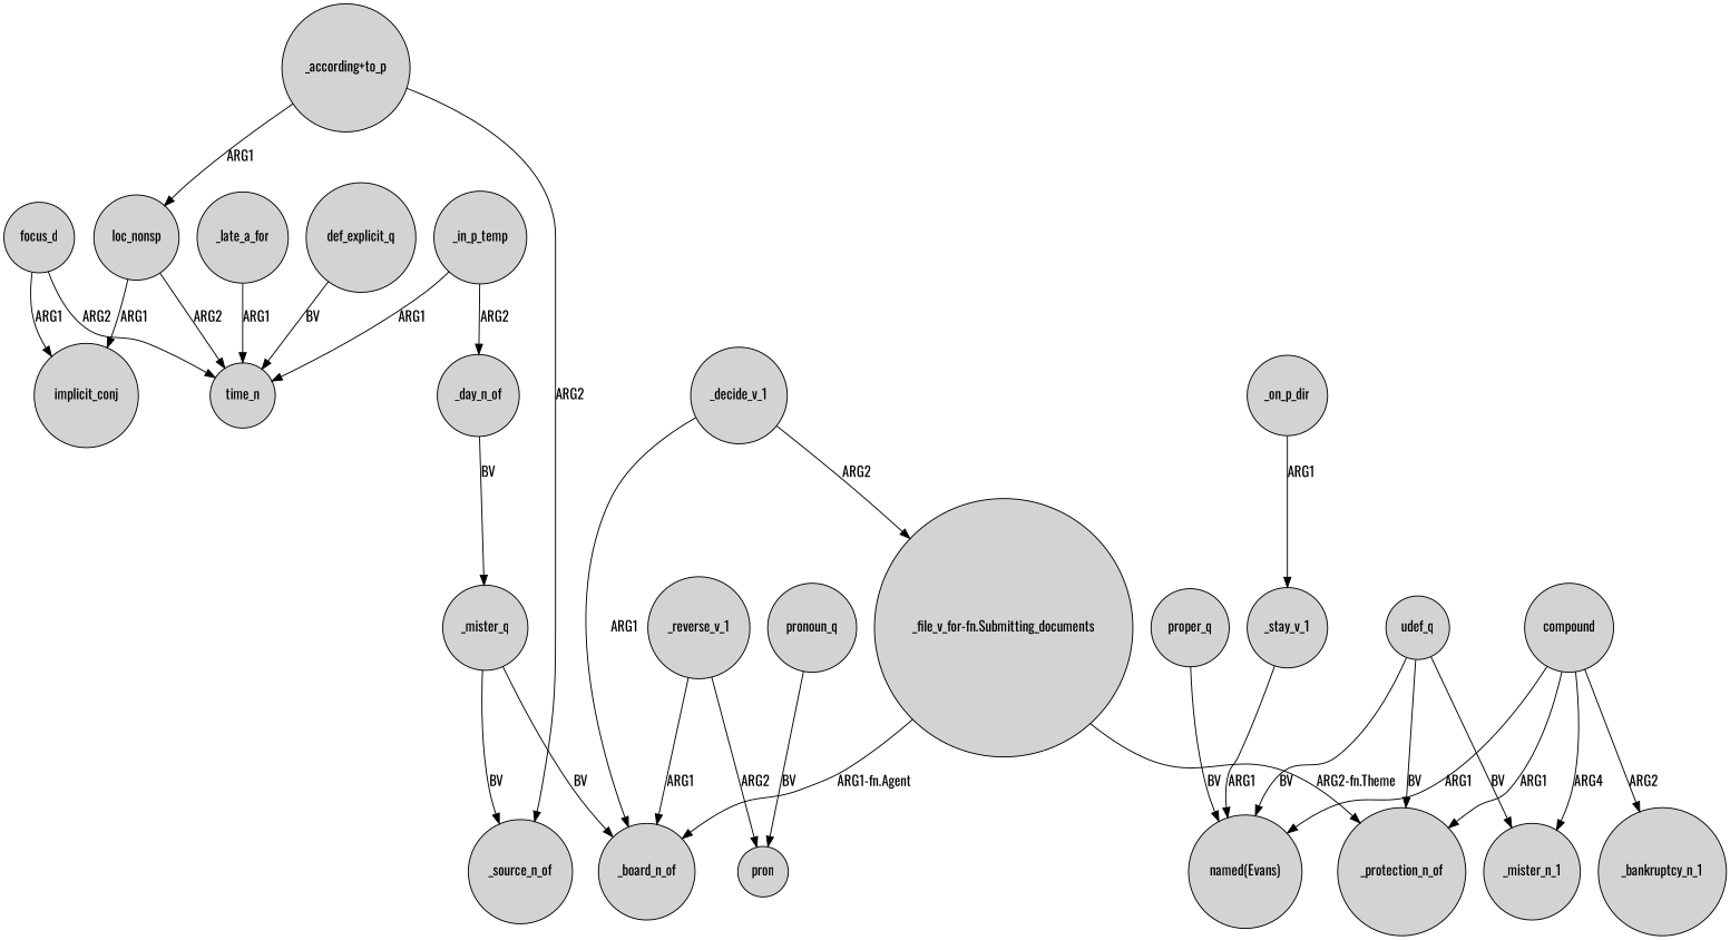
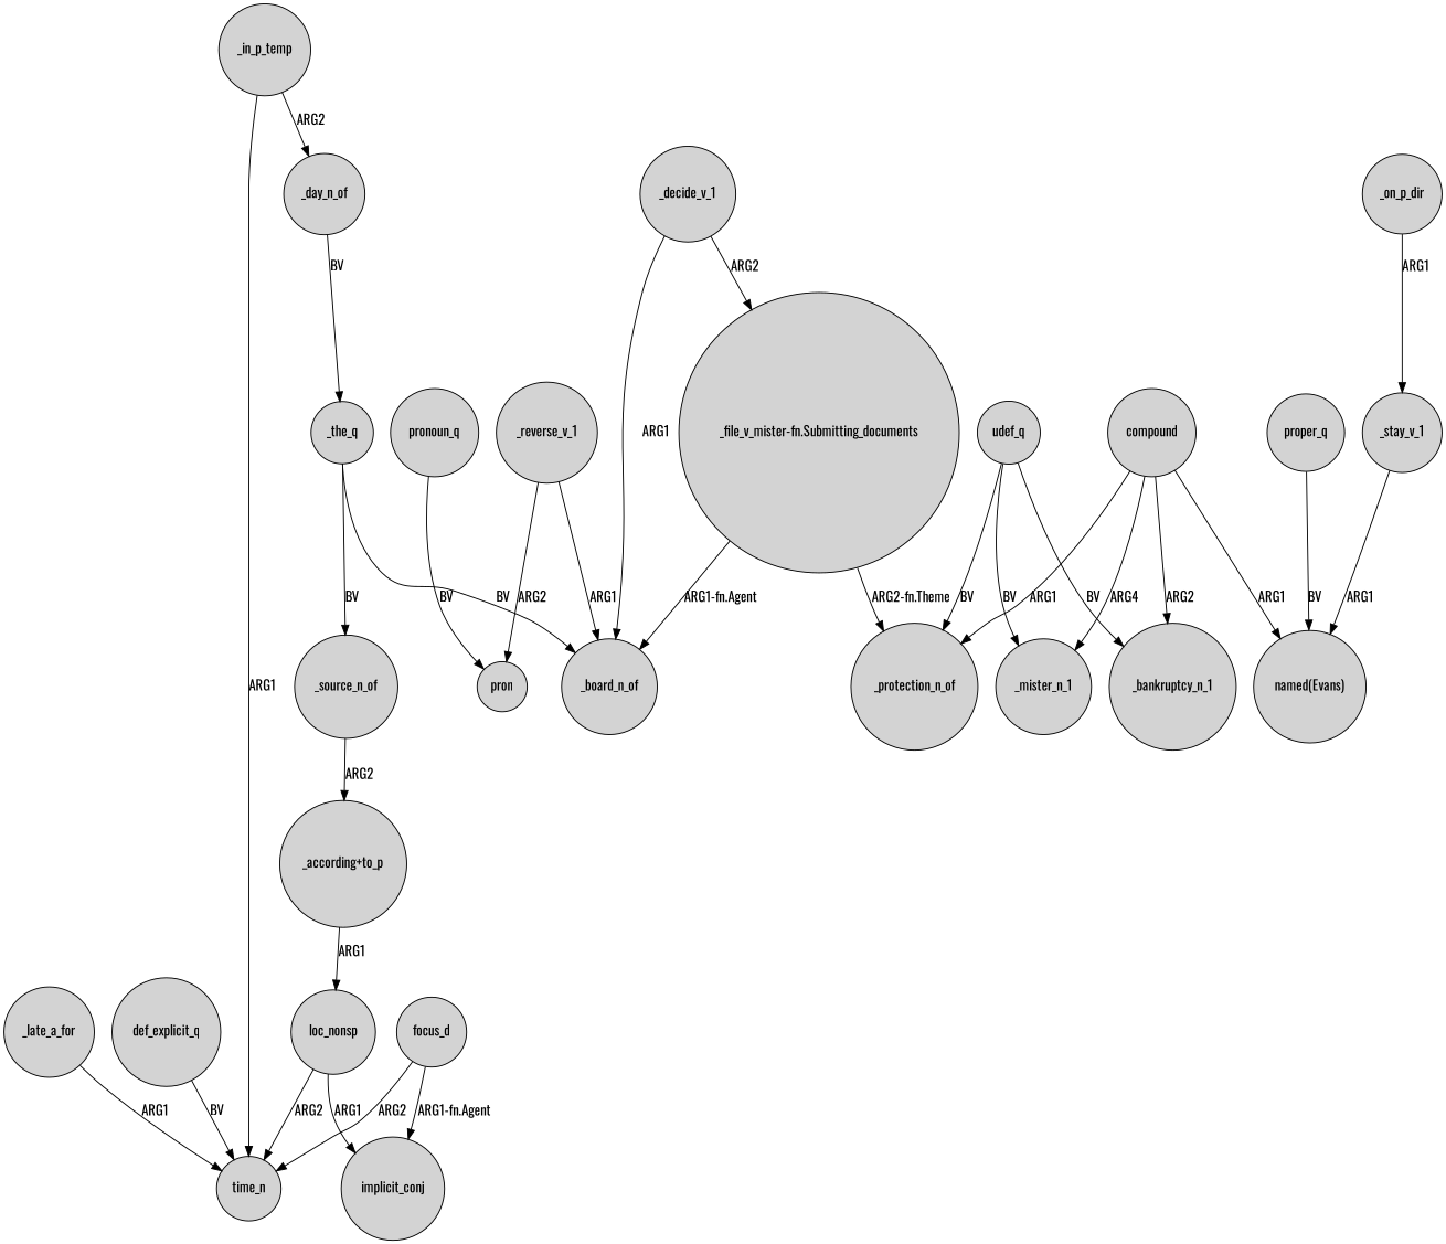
  digraph {
    fontname=Oswald
    node [fontname=Oswald shape=circle style=filled]
    edge [fontname=Oswald]
    focus_d
    implicit_conj
    time_n
    loc_nonsp
    proper_q
    "named(Evans)"
    _stay_v_1
    _late_a_for
    udef_q
    _bankruptcy_n_1
    _mister_n_1
    _protection_n_of
    def_explicit_q
    compound
    "_according+to_p"
    _source_n_of
    _reverse_v_1
    _board_n_of
    pron
-   _the_q [label=_mister_q]
+   _the_q
    _day_n_of
    pronoun_q
    _in_p_temp
    _decide_v_1
-   "_file_v_for-fn.Submitting_documents"
+   "_file_v_for-fn.Submitting_documents" [label="_file_v_mister-fn.Submitting_documents"]
    _on_p_dir
-   focus_d -> implicit_conj [label=ARG1]
+   focus_d -> implicit_conj [label="ARG1-fn.Agent"]
    focus_d -> time_n [label=ARG2]
    loc_nonsp -> implicit_conj [label=ARG1]
    loc_nonsp -> time_n [label=ARG2]
    proper_q -> "named(Evans)" [label=BV]
    _stay_v_1 -> "named(Evans)" [label=ARG1]
    _late_a_for -> time_n [label=ARG1]
-   udef_q -> "named(Evans)" [label=BV]
+   udef_q -> _bankruptcy_n_1 [label=BV]
    udef_q -> _mister_n_1 [label=BV]
    udef_q -> _protection_n_of [label=BV]
    def_explicit_q -> time_n [label=BV]
    compound -> "named(Evans)" [label=ARG1]
    compound -> _bankruptcy_n_1 [label=ARG2]
    compound -> _mister_n_1 [label=ARG4]
    compound -> _protection_n_of [label=ARG1]
    "_according+to_p" -> loc_nonsp [label=ARG1]
-   "_according+to_p" -> _source_n_of [label=ARG2]
+   _source_n_of -> "_according+to_p" [label=ARG2]
    _reverse_v_1 -> _board_n_of [label=ARG1]
    _reverse_v_1 -> pron [label=ARG2]
    _the_q -> _source_n_of [label=BV]
    _the_q -> _board_n_of [label=BV]
    _day_n_of -> _the_q [label=BV]
    pronoun_q -> pron [label=BV]
    _in_p_temp -> time_n [label=ARG1]
    _in_p_temp -> _day_n_of [label=ARG2]
    _decide_v_1 -> _board_n_of [label=ARG1]
    _decide_v_1 -> "_file_v_for-fn.Submitting_documents" [label=ARG2]
    "_file_v_for-fn.Submitting_documents" -> _protection_n_of [label="ARG2-fn.Theme"]
    "_file_v_for-fn.Submitting_documents" -> _board_n_of [label="ARG1-fn.Agent"]
    _on_p_dir -> _stay_v_1 [label=ARG1]
  }
